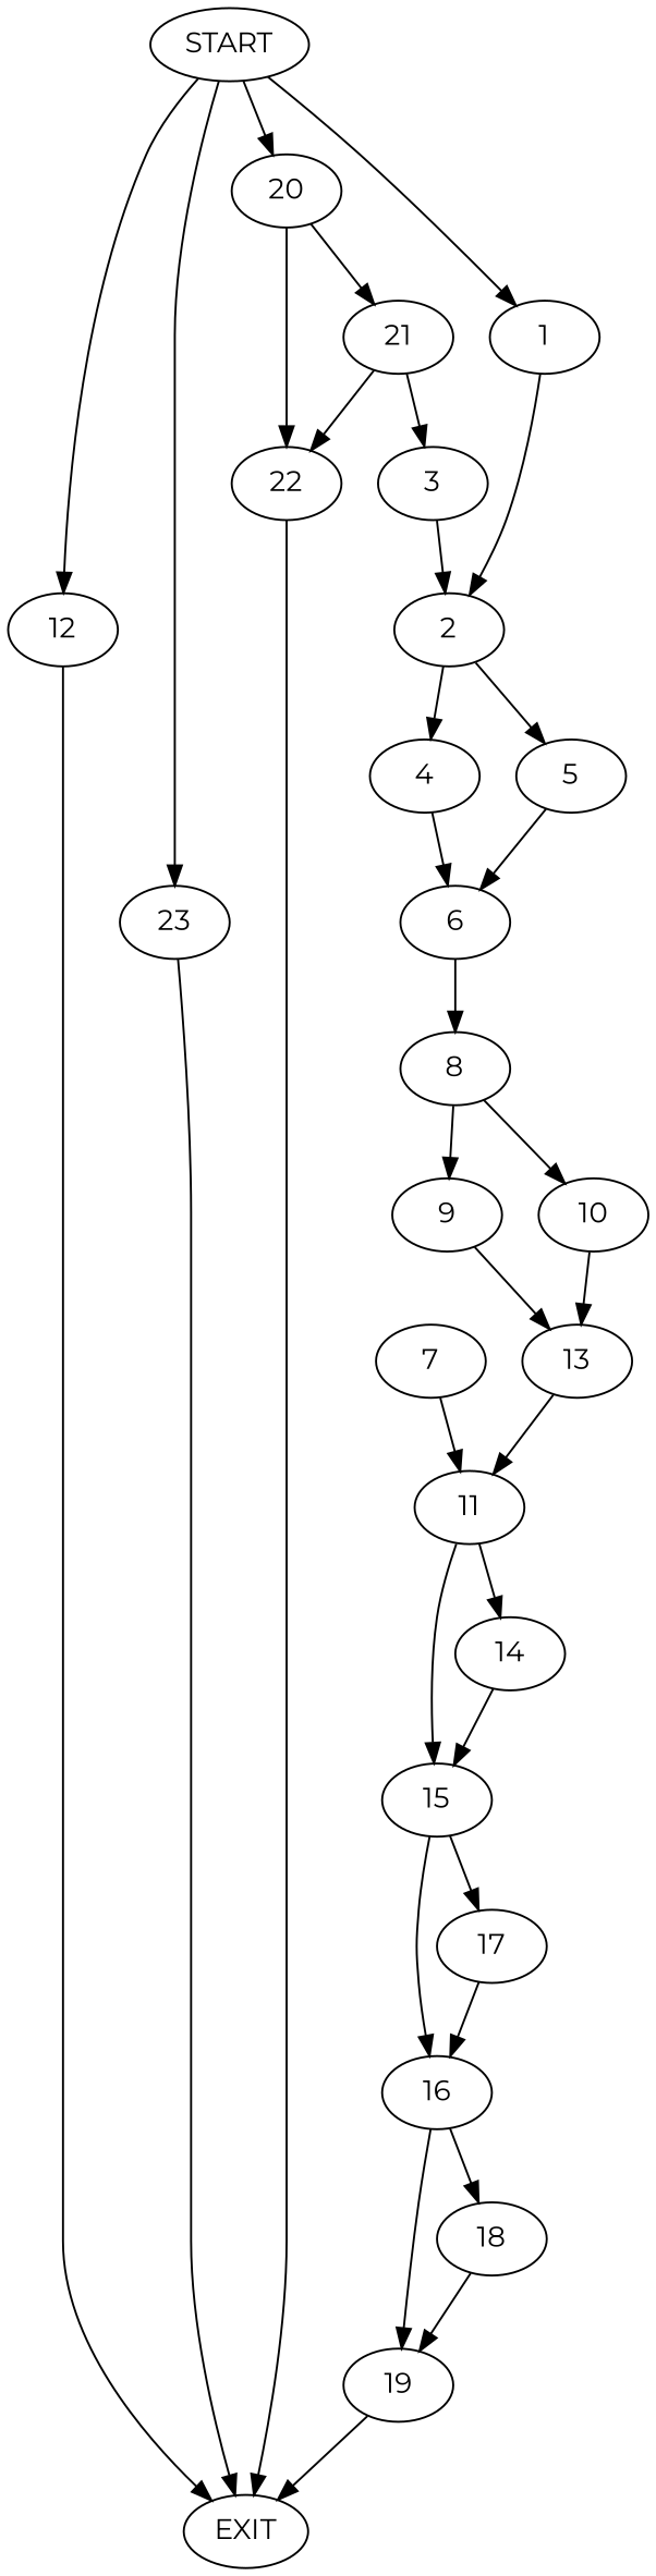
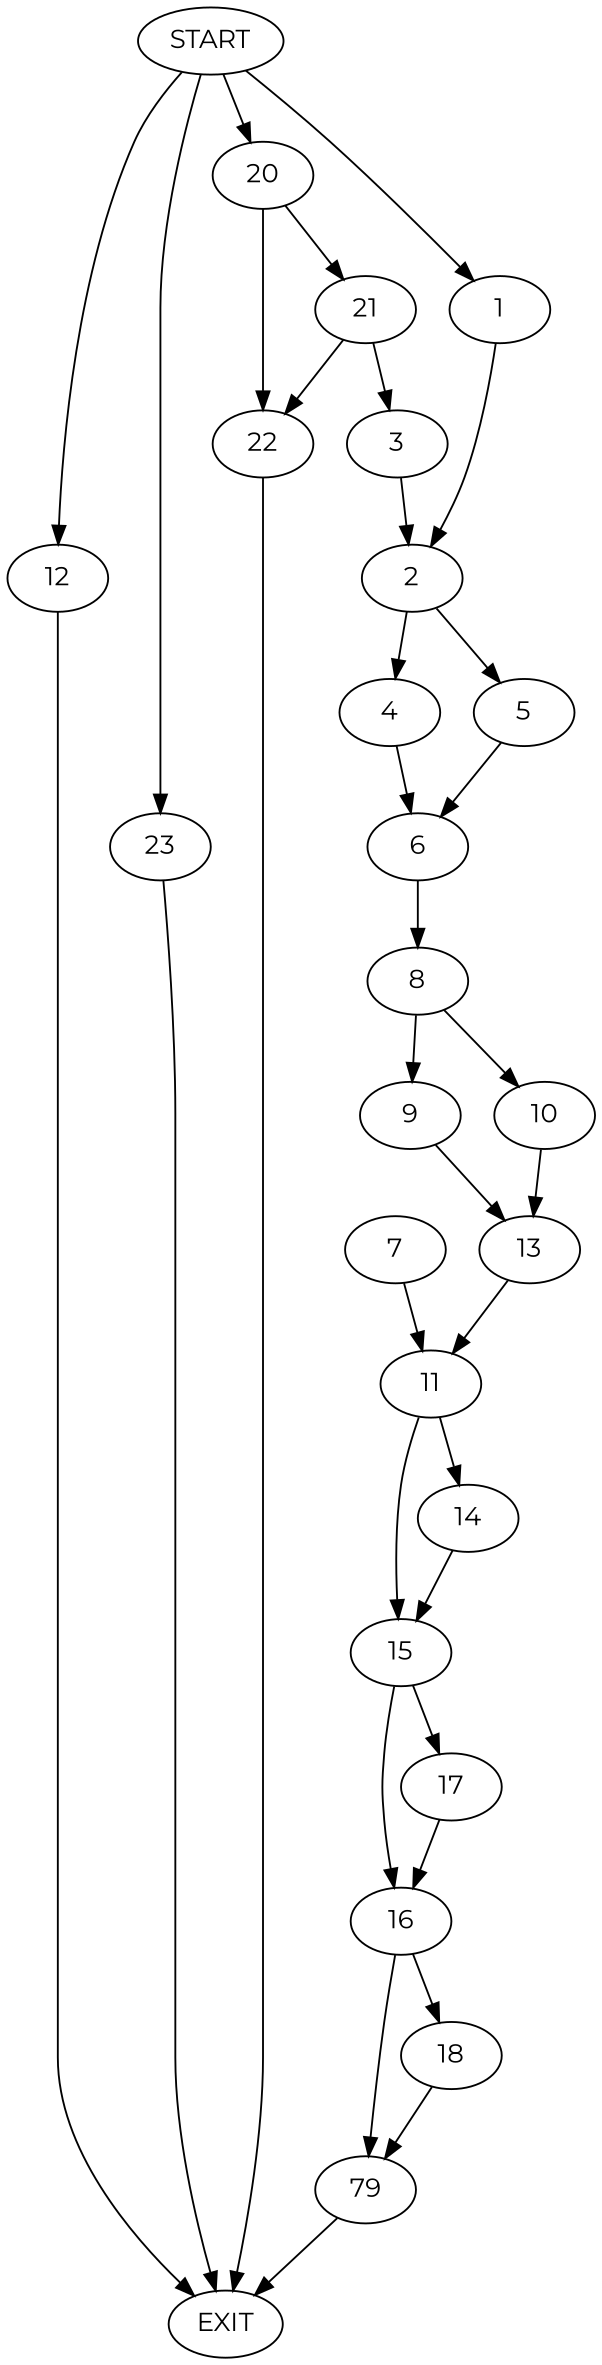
  digraph {
    fontname=Montserrat
    node [fontname=Montserrat]
    edge [fontname=Montserrat]
    n1 [label=START]
    1
    12
    20
    23
    2
    n7 [label=EXIT]
    21
    22
    4
    5
    3
    6
    8
    7
    11
    9
    10
    14
    15
    13
    16
    17
    18
-   19
+   19 [label=79]
    n1 -> 1
    n1 -> 12
    n1 -> 20
    n1 -> 23
    1 -> 2
    12 -> n7
    20 -> 21
    20 -> 22
    23 -> n7
    2 -> 4
    2 -> 5
    21 -> 22
    21 -> 3
    22 -> n7
    4 -> 6
    5 -> 6
    3 -> 2
    6 -> 8
    8 -> 9
    8 -> 10
    7 -> 11
    11 -> 14
    11 -> 15
    9 -> 13
    10 -> 13
    14 -> 15
    15 -> 16
    15 -> 17
    13 -> 11
    16 -> 18
    16 -> 19
    17 -> 16
    18 -> 19
    19 -> n7
  }
